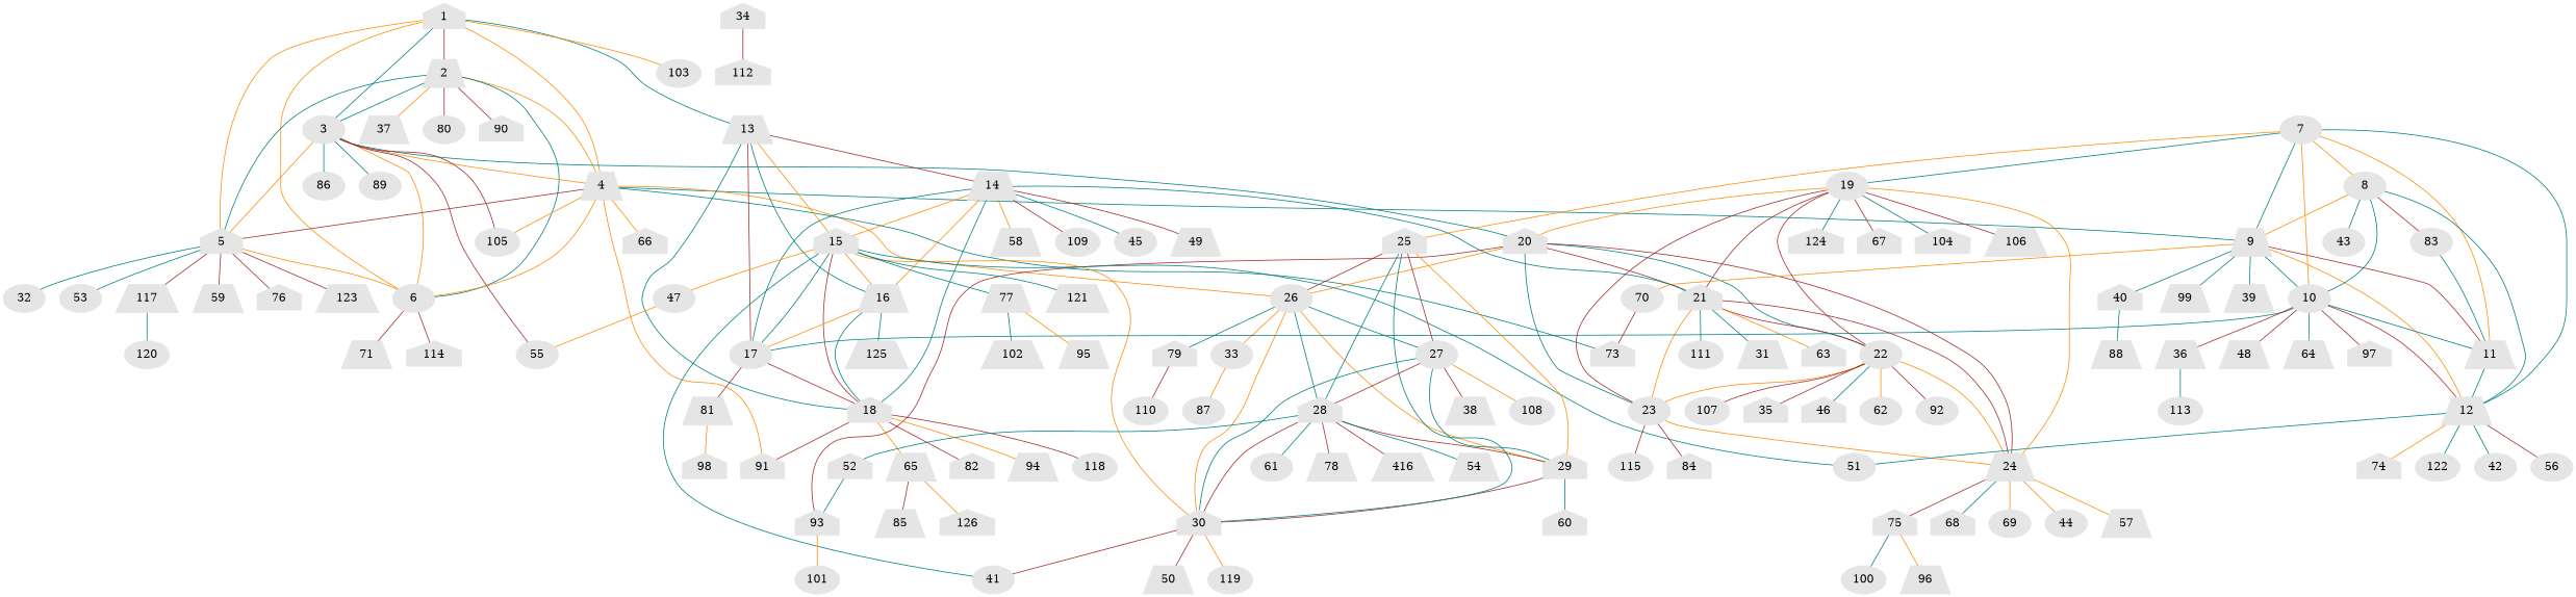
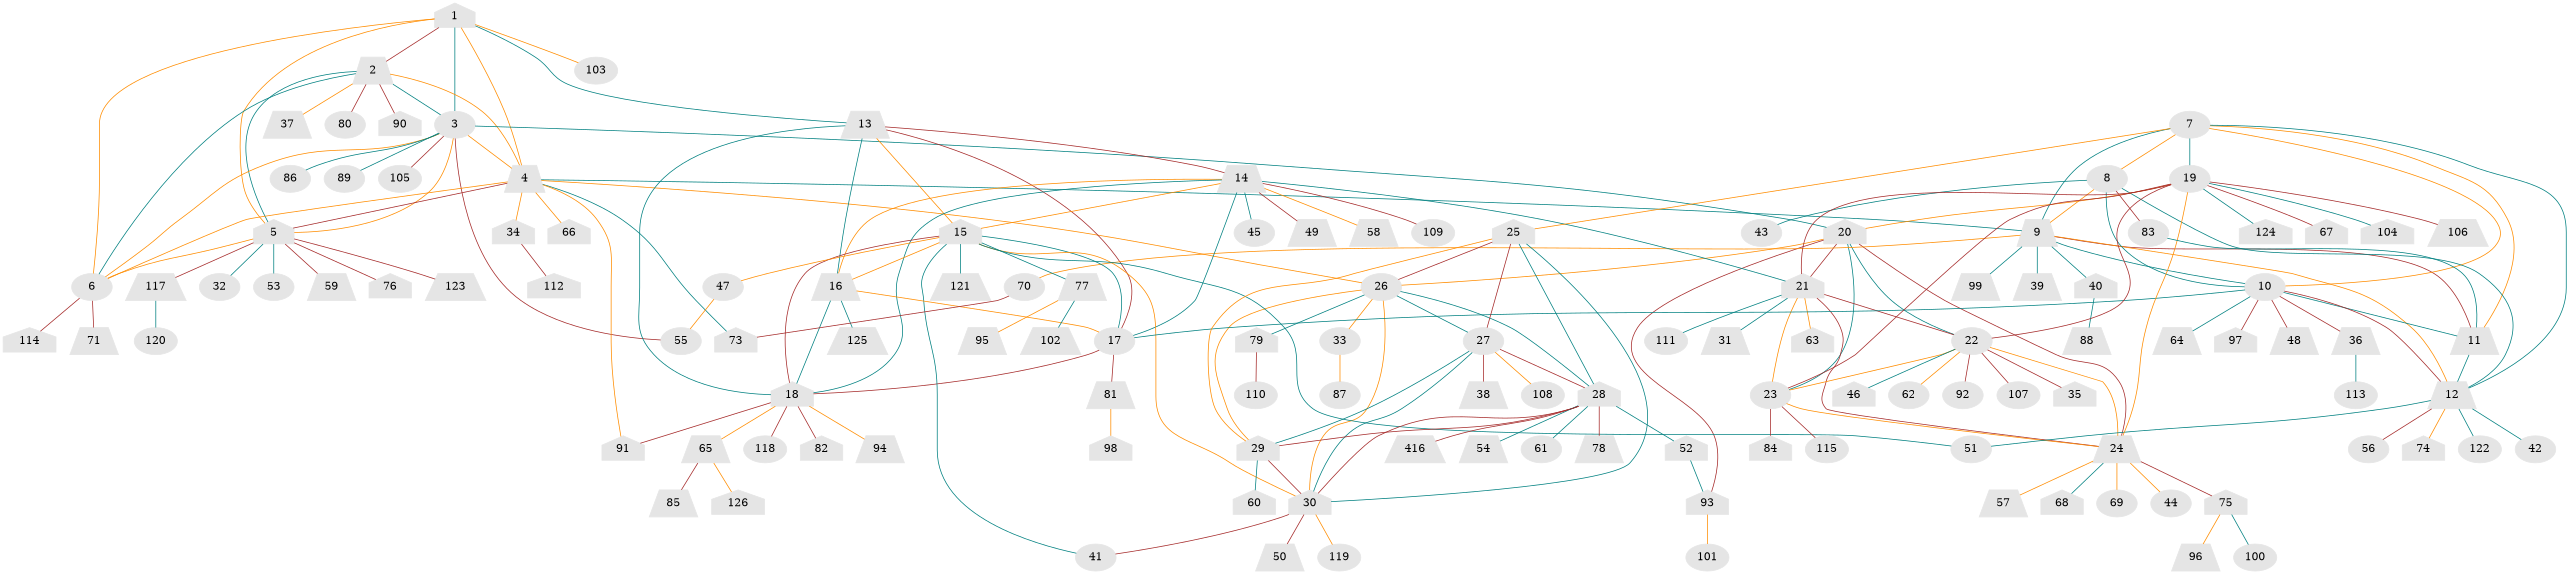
  graph {
    node [color=gray90 shape=ellipse style=filled]
    edge [color=teal]
    1 [shape=house]
    2 [shape=trapezium]
    3
    4 [shape=trapezium]
    5 [shape=house]
    6
    13 [shape=trapezium]
    103
    37 [shape=trapezium]
    80
    90 [shape=house]
    20 [shape=house]
    55
    86
    89
    105
    9 [shape=trapezium]
    26
    34 [shape=house]
    66 [shape=house]
    73 [shape=house]
    91 [shape=house]
    32
    53
    59 [shape=trapezium]
    76 [shape=house]
    117 [shape=trapezium]
    123 [shape=trapezium]
    71 [shape=trapezium]
    114 [shape=house]
    17
    14 [shape=trapezium]
    15 [shape=house]
    16 [shape=trapezium]
    18 [shape=house]
    21 [shape=house]
    22
    23
    24 [shape=trapezium]
    93 [shape=house]
    10
    11 [shape=trapezium]
    12 [shape=trapezium]
    39 [shape=trapezium]
    40 [shape=house]
    70
    99 [shape=trapezium]
    30 [shape=house]
    27
    28 [shape=house]
    29 [shape=house]
    33
    79 [shape=house]
    112 [shape=house]
    120
    7
    8
    19
    25 [shape=house]
    43
    83
    36 [shape=trapezium]
    48 [shape=trapezium]
    64 [shape=trapezium]
    97 [shape=house]
    42
    51
    56
    74 [shape=house]
    122
    67 [shape=house]
    104 [shape=house]
    106 [shape=trapezium]
    124 [shape=house]
    88 [shape=trapezium]
    81 [shape=trapezium]
    113
    45
    49 [shape=trapezium]
    58 [shape=trapezium]
    109
    41
    47
    77 [shape=trapezium]
    121 [shape=trapezium]
    125 [shape=trapezium]
    65 [shape=trapezium]
    82 [shape=house]
    94 [shape=trapezium]
    118
    31 [shape=trapezium]
    63 [shape=house]
    111
    50 [shape=trapezium]
    119
    95 [shape=trapezium]
    102 [shape=trapezium]
    98 [shape=house]
    85 [shape=trapezium]
    126 [shape=house]
    35 [shape=house]
    46 [shape=house]
    62
    92
    107
    84 [shape=house]
    115
    44
    57 [shape=trapezium]
    68 [shape=house]
    69
    75 [shape=house]
    101
    96 [shape=trapezium]
    100
    38 [shape=trapezium]
    108
    52 [shape=house]
    54 [shape=trapezium]
    61
    78 [shape=trapezium]
    n122 [label=416 shape=trapezium]
    60 [shape=house]
    87
    110
    1 -- 2 [color=brown]
    1 -- 3
    1 -- 4 [color=darkorange]
    1 -- 5 [color=darkorange]
    1 -- 6 [color=darkorange]
    1 -- 13
    1 -- 103 [color=darkorange]
    2 -- 3
    2 -- 4 [color=darkorange]
    2 -- 5
    2 -- 6
    2 -- 37 [color=darkorange]
    2 -- 80 [color=brown]
    2 -- 90 [color=brown]
    3 -- 4 [color=darkorange]
    3 -- 5 [color=darkorange]
    3 -- 6 [color=darkorange]
    3 -- 20
    3 -- 55 [color=brown]
    3 -- 86
    3 -- 89
    3 -- 105 [color=brown]
    4 -- 5 [color=brown]
    4 -- 6 [color=darkorange]
    4 -- 9
    4 -- 26 [color=darkorange]
-   4 -- 105 [color=darkorange]
+   4 -- 34 [color=darkorange]
    4 -- 66 [color=darkorange]
    4 -- 73
    4 -- 91 [color=darkorange]
    5 -- 6 [color=darkorange]
    5 -- 32
    5 -- 53
    5 -- 59 [color=brown]
    5 -- 76 [color=brown]
    5 -- 117 [color=brown]
    5 -- 123 [color=brown]
    6 -- 71 [color=brown]
    6 -- 114 [color=brown]
    13 -- 17 [color=brown]
    13 -- 14 [color=brown]
    13 -- 15 [color=darkorange]
    13 -- 16
    13 -- 18
    20 -- 26 [color=darkorange]
    20 -- 21 [color=brown]
    20 -- 22
    20 -- 23
    20 -- 24 [color=brown]
    20 -- 93 [color=brown]
    9 -- 10
    9 -- 11 [color=brown]
    9 -- 12 [color=darkorange]
    9 -- 39
    9 -- 40
    9 -- 70 [color=darkorange]
    9 -- 99
    26 -- 30 [color=darkorange]
    26 -- 27
    26 -- 28
    26 -- 29 [color=darkorange]
    26 -- 33 [color=darkorange]
    26 -- 79
    34 -- 112 [color=brown]
    117 -- 120
    17 -- 18 [color=brown]
    17 -- 81 [color=brown]
    14 -- 17
    14 -- 15 [color=darkorange]
    14 -- 16 [color=darkorange]
    14 -- 18
    14 -- 21
    14 -- 45
    14 -- 49 [color=brown]
    14 -- 58 [color=darkorange]
    14 -- 109 [color=brown]
    15 -- 17
    15 -- 16 [color=darkorange]
    15 -- 18 [color=brown]
    15 -- 30 [color=darkorange]
    15 -- 51
    15 -- 41
    15 -- 47 [color=darkorange]
    15 -- 77
    15 -- 121
    16 -- 17 [color=darkorange]
    16 -- 18
    16 -- 125
    18 -- 91 [color=brown]
    18 -- 65 [color=darkorange]
    18 -- 82 [color=brown]
    18 -- 94 [color=darkorange]
    18 -- 118 [color=brown]
    21 -- 22 [color=brown]
    21 -- 23 [color=darkorange]
    21 -- 24 [color=brown]
    21 -- 31
    21 -- 63 [color=darkorange]
    21 -- 111
    22 -- 23 [color=darkorange]
    22 -- 24 [color=darkorange]
    22 -- 35 [color=brown]
    22 -- 46
    22 -- 62 [color=darkorange]
    22 -- 92 [color=brown]
    22 -- 107 [color=brown]
    23 -- 24 [color=darkorange]
    23 -- 84 [color=brown]
    23 -- 115 [color=brown]
    24 -- 44 [color=darkorange]
    24 -- 57 [color=darkorange]
    24 -- 68
    24 -- 69 [color=darkorange]
    24 -- 75 [color=brown]
    93 -- 101 [color=darkorange]
    10 -- 17
    10 -- 11
    10 -- 12 [color=brown]
    10 -- 36 [color=brown]
    10 -- 48 [color=brown]
    10 -- 64
    10 -- 97 [color=brown]
    11 -- 12
    12 -- 42
    12 -- 51
    12 -- 56 [color=brown]
    12 -- 74 [color=darkorange]
    12 -- 122
    40 -- 88
    70 -- 73 [color=brown]
    30 -- 41 [color=brown]
    30 -- 50 [color=brown]
    30 -- 119 [color=darkorange]
    27 -- 30
    27 -- 28 [color=brown]
    27 -- 29
    27 -- 38 [color=brown]
    27 -- 108 [color=darkorange]
    28 -- 30 [color=brown]
    28 -- 29 [color=brown]
    28 -- 52
    28 -- 54
    28 -- 61
    28 -- 78 [color=brown]
    28 -- n122 [color=brown]
    29 -- 30 [color=brown]
    29 -- 60
    33 -- 87 [color=darkorange]
    79 -- 110 [color=brown]
    7 -- 9
    7 -- 10 [color=darkorange]
    7 -- 11 [color=darkorange]
    7 -- 12
    7 -- 8 [color=darkorange]
    7 -- 19
    7 -- 25 [color=darkorange]
    8 -- 9 [color=darkorange]
    8 -- 10
    8 -- 12
    8 -- 43
    8 -- 83 [color=brown]
    19 -- 20 [color=darkorange]
    19 -- 21 [color=brown]
    19 -- 22 [color=brown]
    19 -- 23 [color=brown]
    19 -- 24 [color=darkorange]
    19 -- 67 [color=brown]
    19 -- 104
    19 -- 106 [color=brown]
    19 -- 124
    25 -- 26 [color=brown]
    25 -- 30
    25 -- 27 [color=brown]
    25 -- 28
    25 -- 29 [color=darkorange]
    83 -- 11
    36 -- 113
    81 -- 98 [color=darkorange]
    47 -- 55 [color=darkorange]
    77 -- 95 [color=darkorange]
    77 -- 102
    65 -- 85 [color=brown]
    65 -- 126 [color=darkorange]
    75 -- 96 [color=darkorange]
    75 -- 100
    52 -- 93
  }
